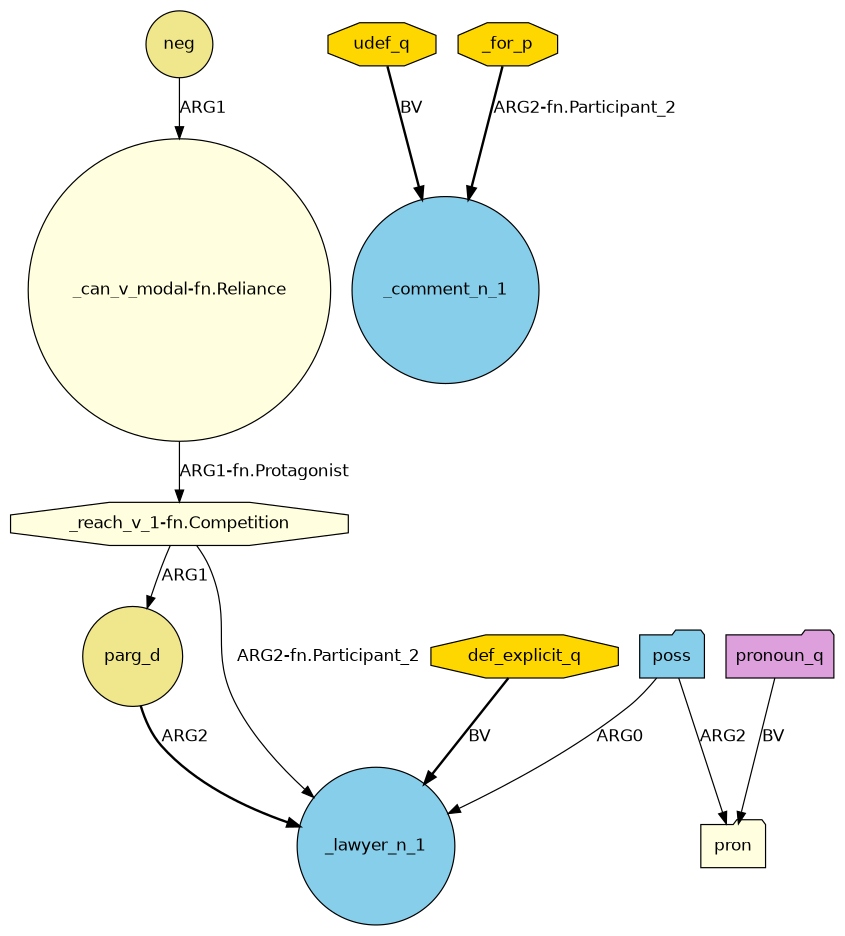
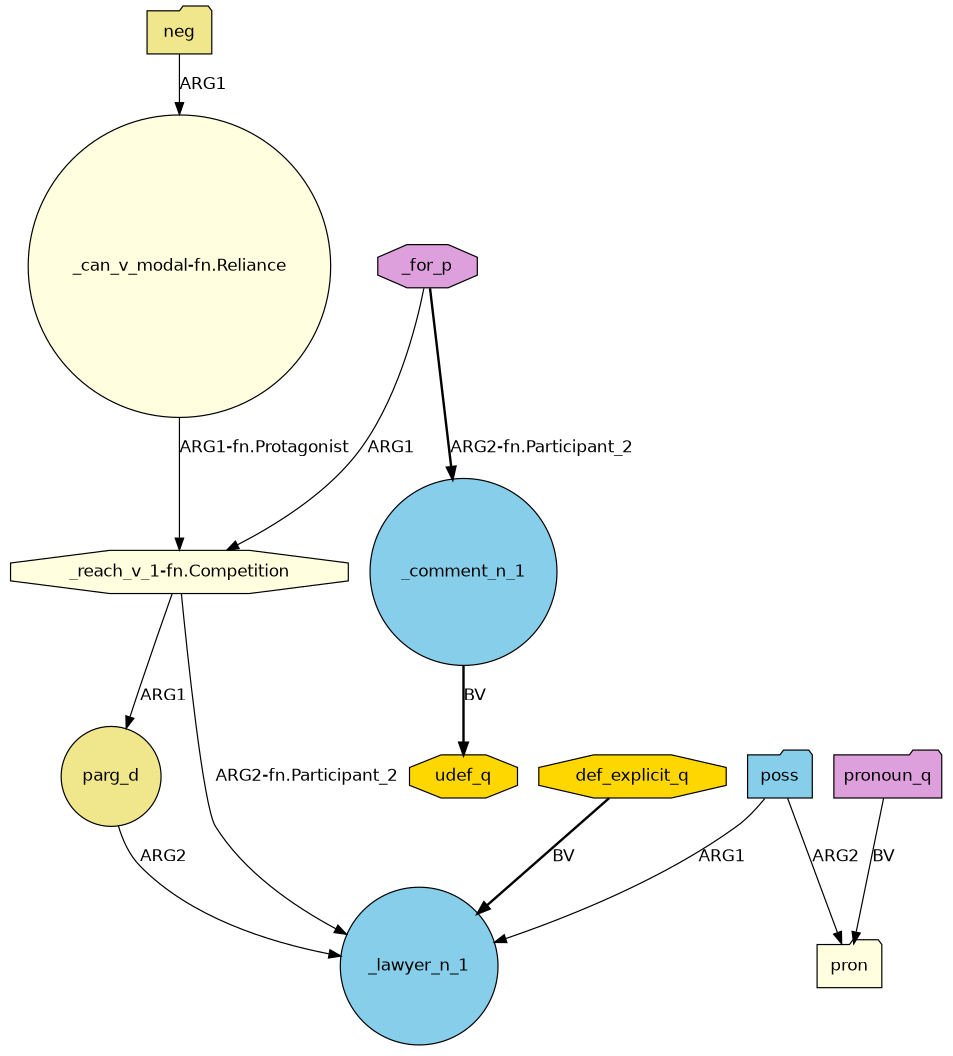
  digraph {
    fontname="DejaVu Sans"
    node [fillcolor=skyblue fontname="DejaVu Sans" shape=circle style=filled]
    edge [fontname="DejaVu Sans" style=solid]
    parg_d [fillcolor=khaki]
    _lawyer_n_1
    "_reach_v_1-fn.Competition" [fillcolor=lightyellow shape=octagon]
-   neg [fillcolor=khaki]
+   neg [fillcolor=khaki shape=folder]
    "_can_v_modal-fn.Reliance" [fillcolor=lightyellow]
    def_explicit_q [fillcolor=gold shape=octagon]
    udef_q [fillcolor=gold shape=octagon]
    _comment_n_1
    poss [shape=folder]
    pron [fillcolor=lightyellow shape=folder]
-   _for_p [fillcolor=gold shape=octagon]
+   _for_p [fillcolor=plum shape=octagon]
    pronoun_q [fillcolor=plum shape=folder]
-   parg_d -> _lawyer_n_1 [label=ARG2 style=bold]
+   parg_d -> _lawyer_n_1 [label=ARG2]
    "_reach_v_1-fn.Competition" -> parg_d [label=ARG1]
    "_reach_v_1-fn.Competition" -> _lawyer_n_1 [label="ARG2-fn.Participant_2"]
    neg -> "_can_v_modal-fn.Reliance" [label=ARG1]
    "_can_v_modal-fn.Reliance" -> "_reach_v_1-fn.Competition" [label="ARG1-fn.Protagonist"]
    def_explicit_q -> _lawyer_n_1 [label=BV style=bold]
-   udef_q -> _comment_n_1 [label=BV style=bold]
-   poss -> _lawyer_n_1 [label=ARG0]
+   _comment_n_1 -> udef_q [label=BV style=bold]
+   poss -> _lawyer_n_1 [label=ARG1]
    poss -> pron [label=ARG2]
+   _for_p -> "_reach_v_1-fn.Competition" [label=ARG1]
    _for_p -> _comment_n_1 [label="ARG2-fn.Participant_2" style=bold]
    pronoun_q -> pron [label=BV]
  }
